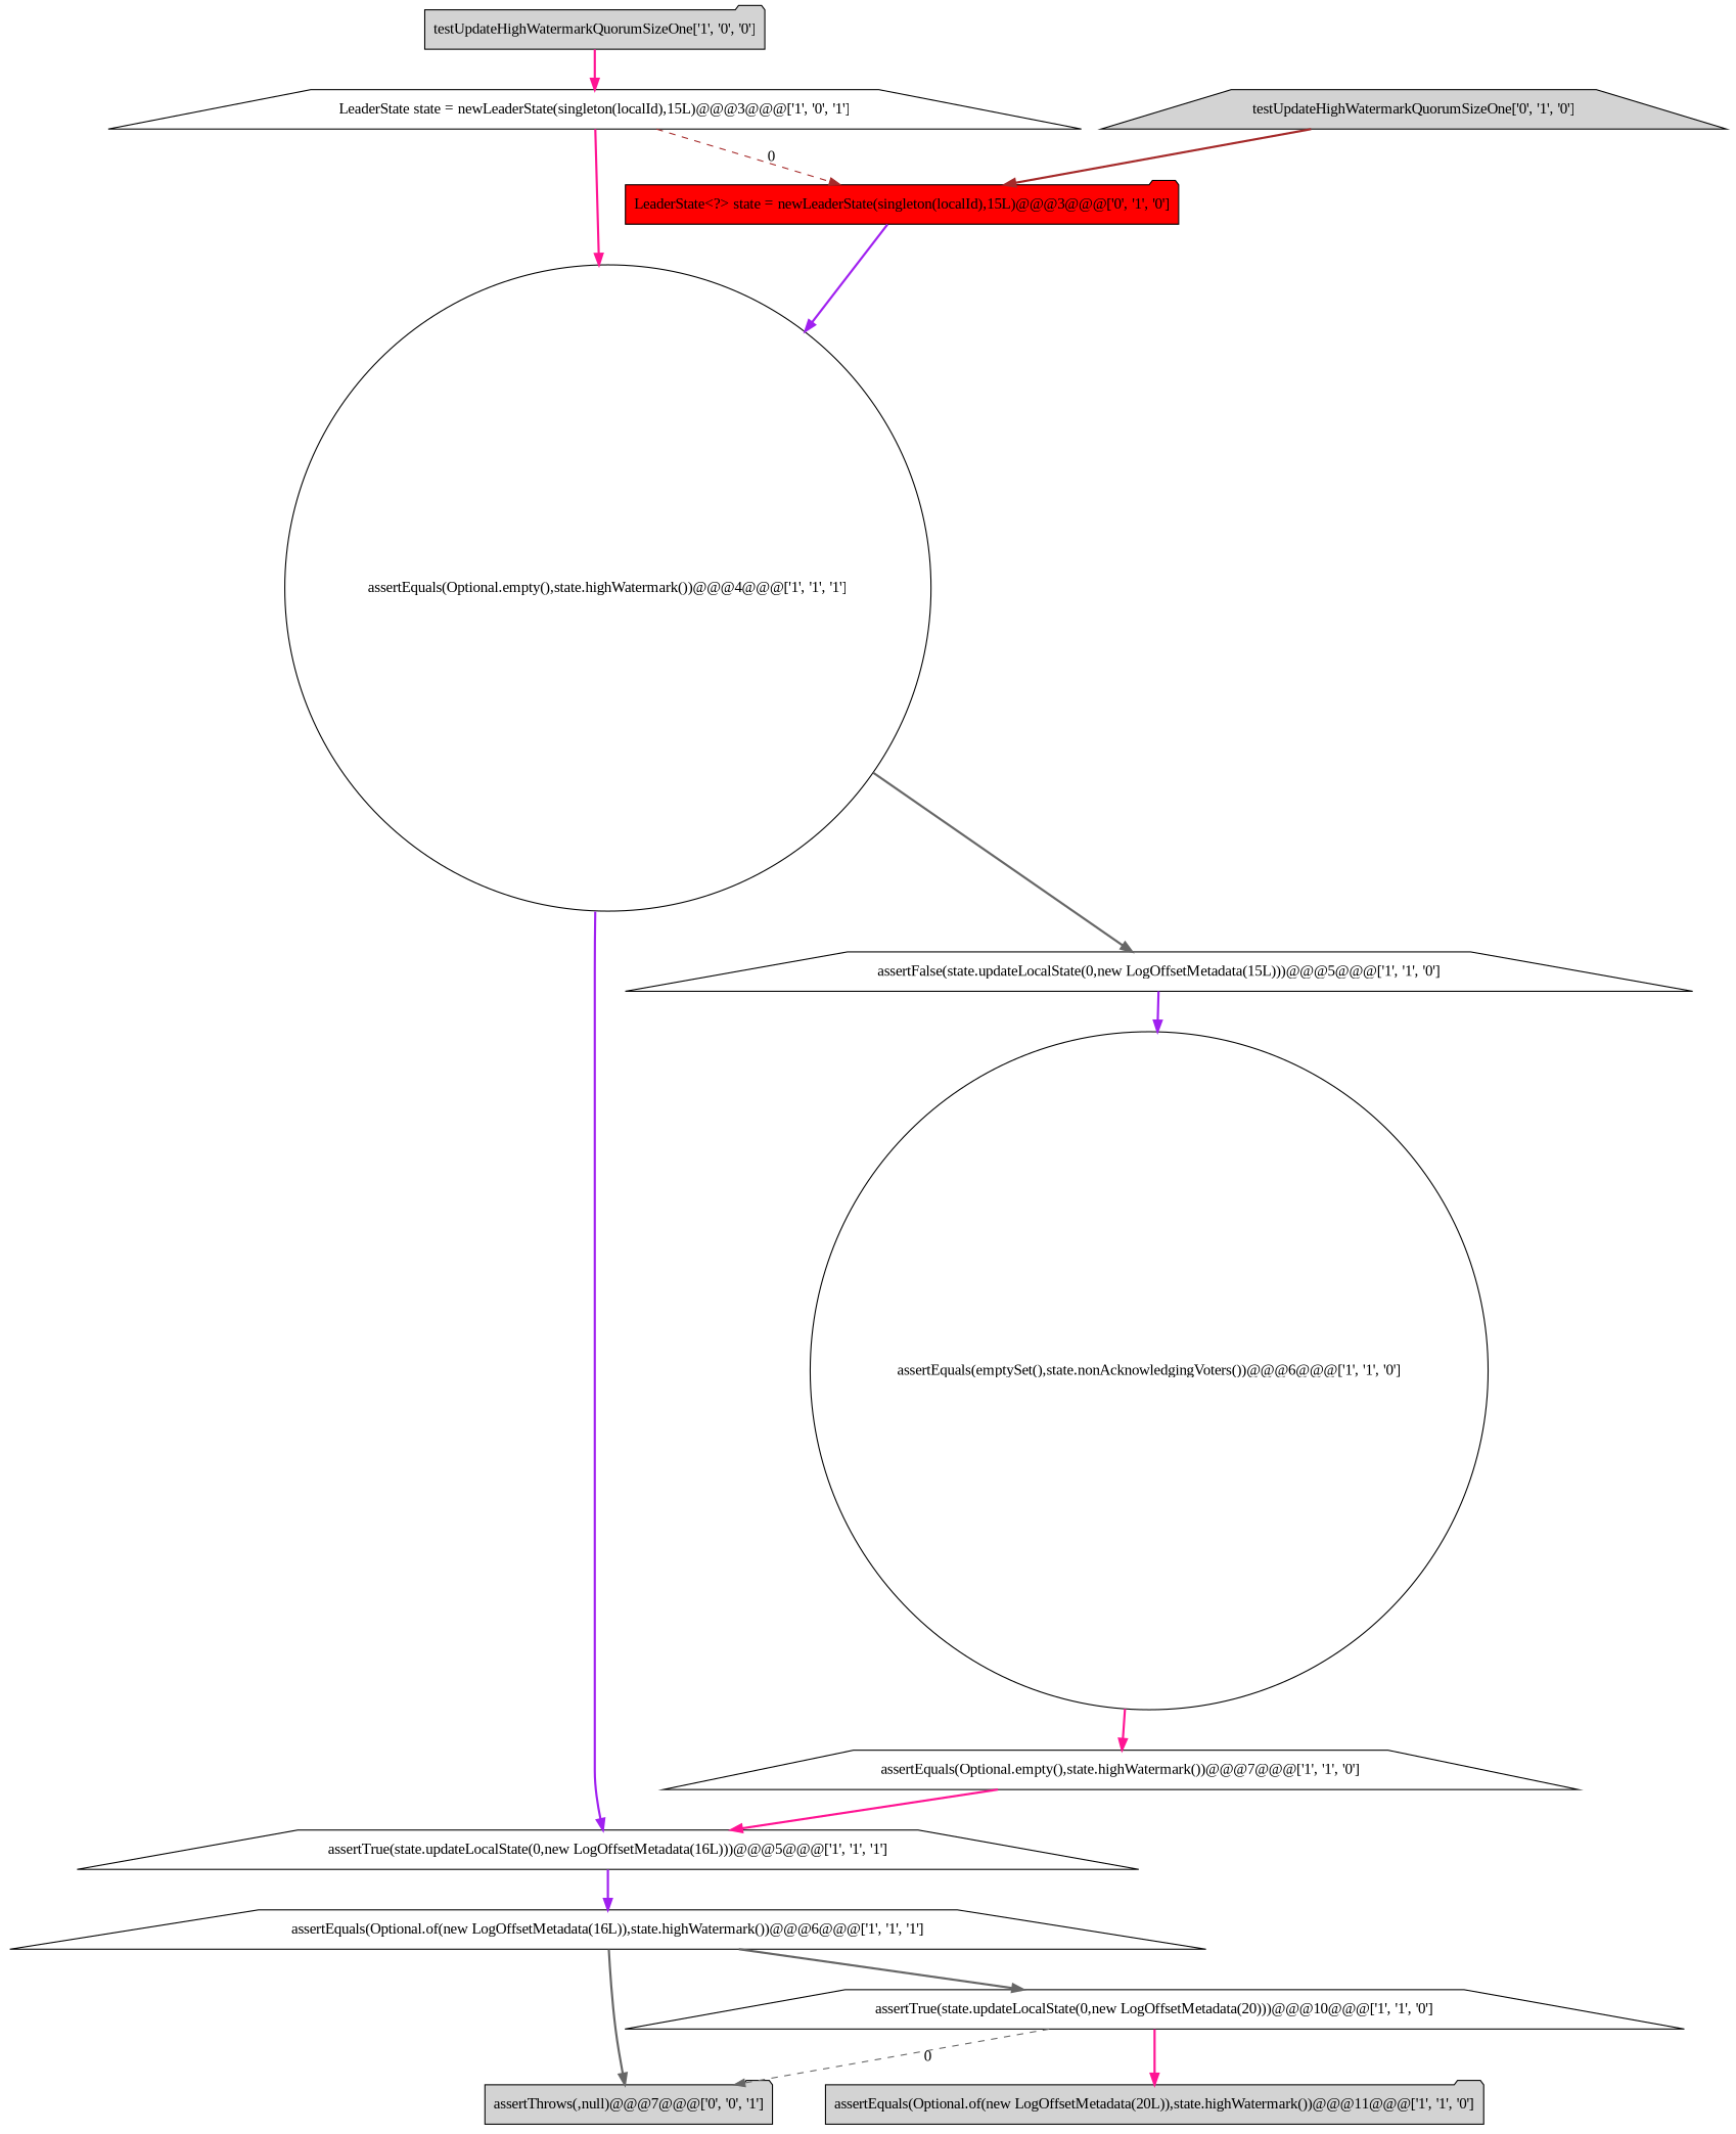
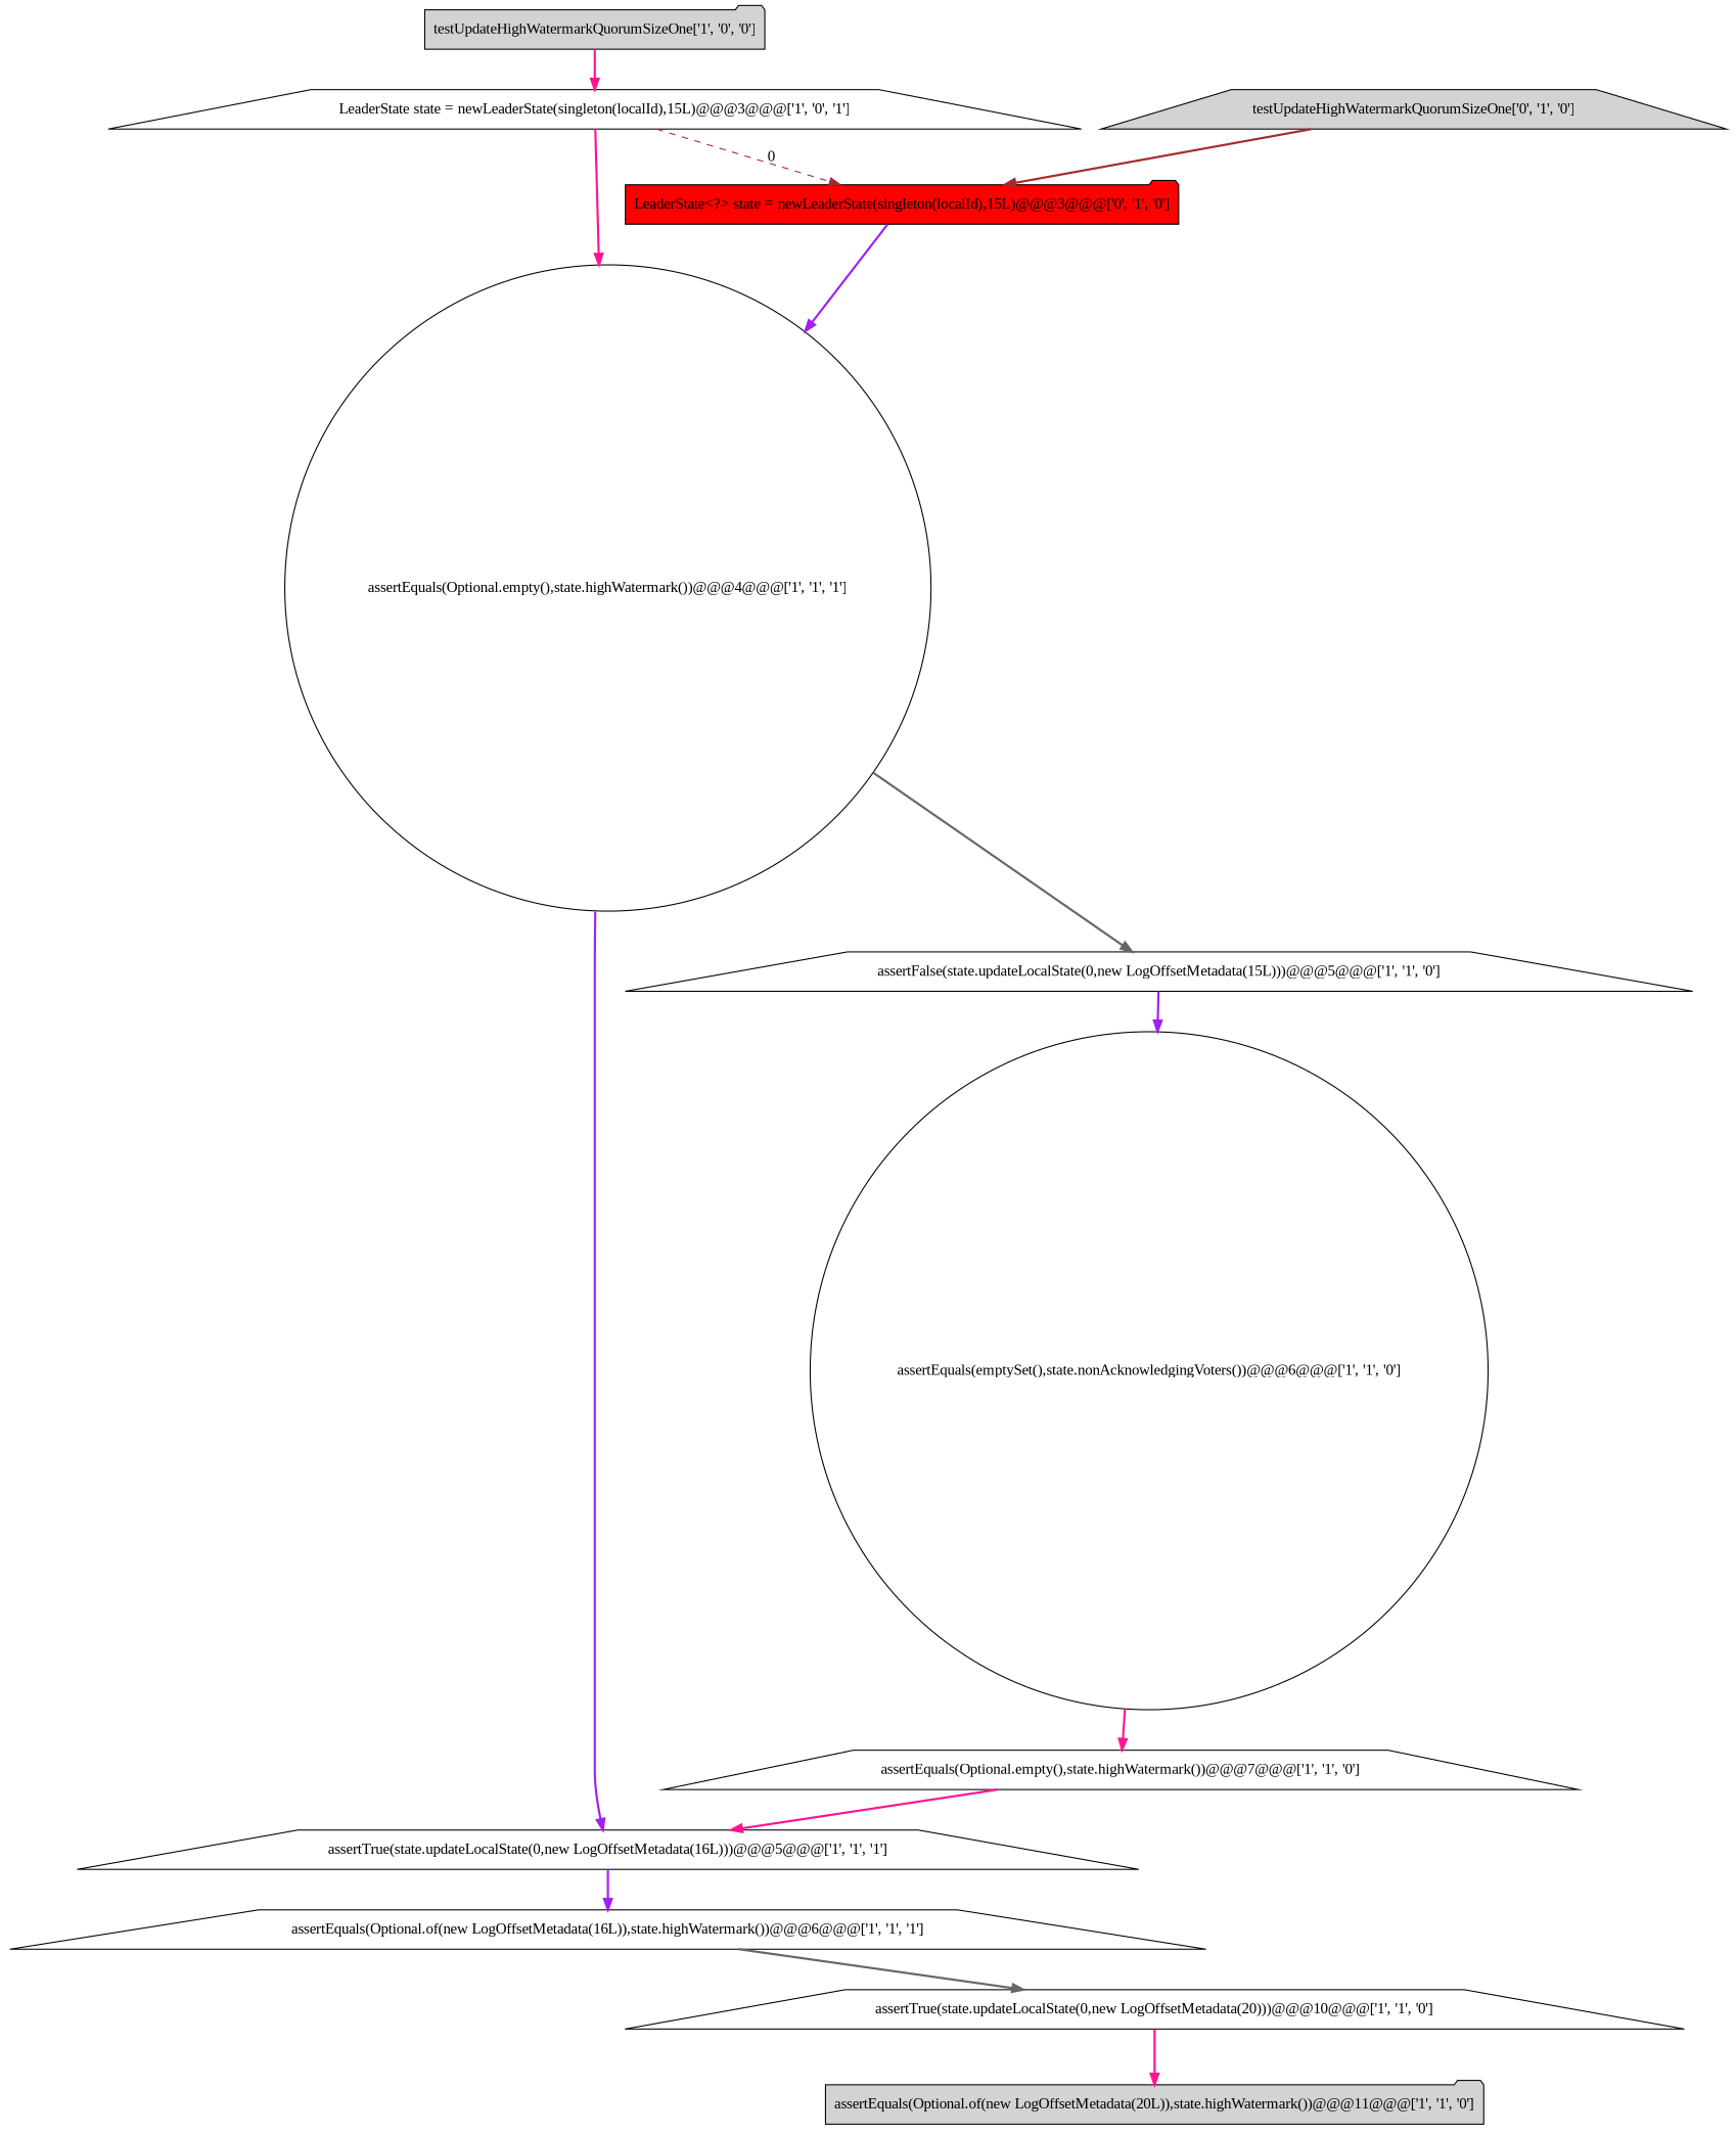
  digraph {
    fontname="Liberation Serif"
    node [fillcolor=white fontname="Liberation Serif" shape=trapezium style=filled]
    edge [color=deeppink fontname="Liberation Serif" style=bold]
    n1 [fillcolor=red label="LeaderState<?> state = newLeaderState(singleton(localId),15L)@@@3@@@['0', '1', '0']" shape=folder]
    n2 [label="assertEquals(Optional.empty(),state.highWatermark())@@@4@@@['1', '1', '1']" shape=circle]
    n3 [label="assertTrue(state.updateLocalState(0,new LogOffsetMetadata(16L)))@@@5@@@['1', '1', '1']"]
    n4 [label="assertFalse(state.updateLocalState(0,new LogOffsetMetadata(15L)))@@@5@@@['1', '1', '0']"]
    n5 [label="assertEquals(Optional.empty(),state.highWatermark())@@@7@@@['1', '1', '0']"]
    n6 [label="assertEquals(Optional.of(new LogOffsetMetadata(16L)),state.highWatermark())@@@6@@@['1', '1', '1']"]
-   n7 [fillcolor=lightgray label="assertThrows(,null)@@@7@@@['0', '0', '1']" shape=folder]
    n8 [label="assertTrue(state.updateLocalState(0,new LogOffsetMetadata(20)))@@@10@@@['1', '1', '0']"]
    n9 [fillcolor=lightgray label="assertEquals(Optional.of(new LogOffsetMetadata(20L)),state.highWatermark())@@@11@@@['1', '1', '0']" shape=folder]
    n10 [label="assertEquals(emptySet(),state.nonAcknowledgingVoters())@@@6@@@['1', '1', '0']" shape=circle]
    n11 [label="LeaderState state = newLeaderState(singleton(localId),15L)@@@3@@@['1', '0', '1']"]
    n12 [fillcolor=lightgray label="testUpdateHighWatermarkQuorumSizeOne['1', '0', '0']" shape=folder]
    n13 [fillcolor=lightgray label="testUpdateHighWatermarkQuorumSizeOne['0', '1', '0']"]
    n1 -> n2 [color=purple]
    n2 -> n3 [color=purple]
    n2 -> n4 [color=gray40]
    n3 -> n6 [color=purple]
    n4 -> n10 [color=purple]
    n5 -> n3
-   n6 -> n7 [color=gray40]
    n6 -> n8 [color=gray40]
-   n8 -> n7 [color=gray40 label=0 style=dashed]
    n8 -> n9
    n10 -> n5
    n11 -> n1 [color=brown label=0 style=dashed]
    n11 -> n2
    n12 -> n11
    n13 -> n1 [color=brown]
  }
